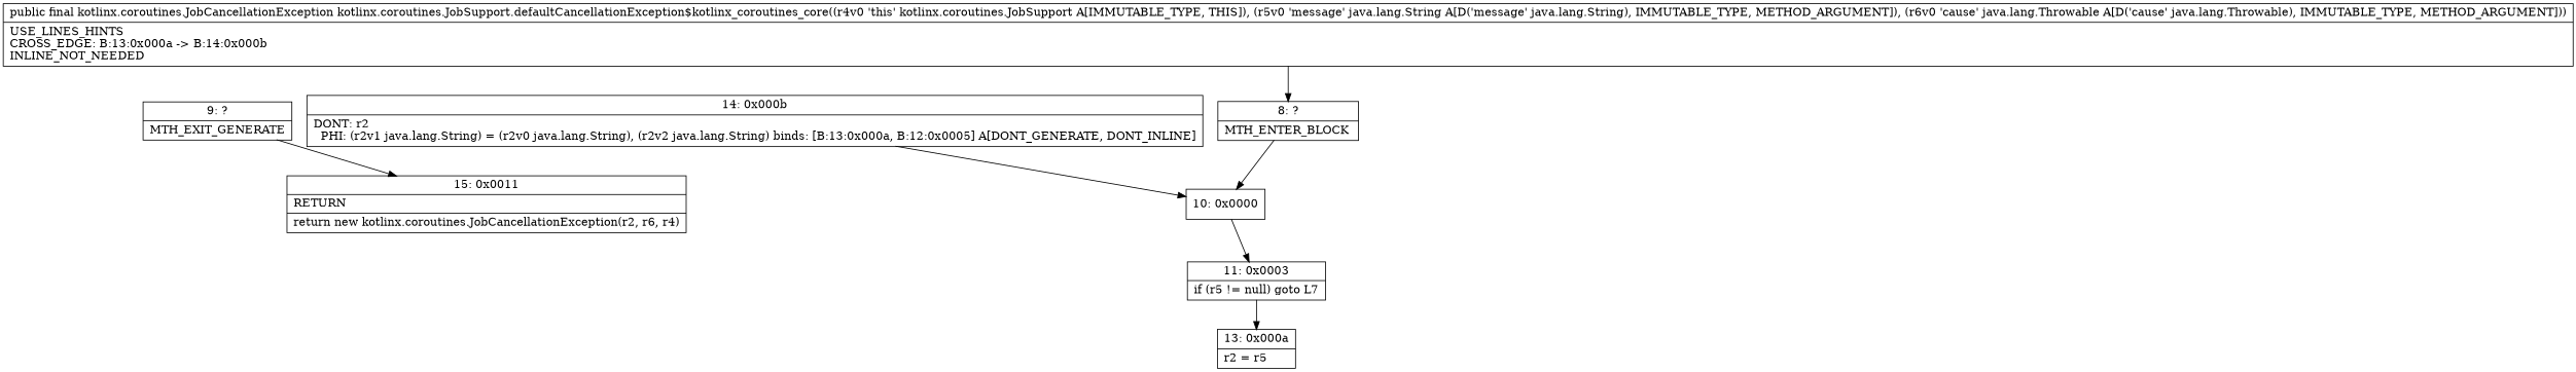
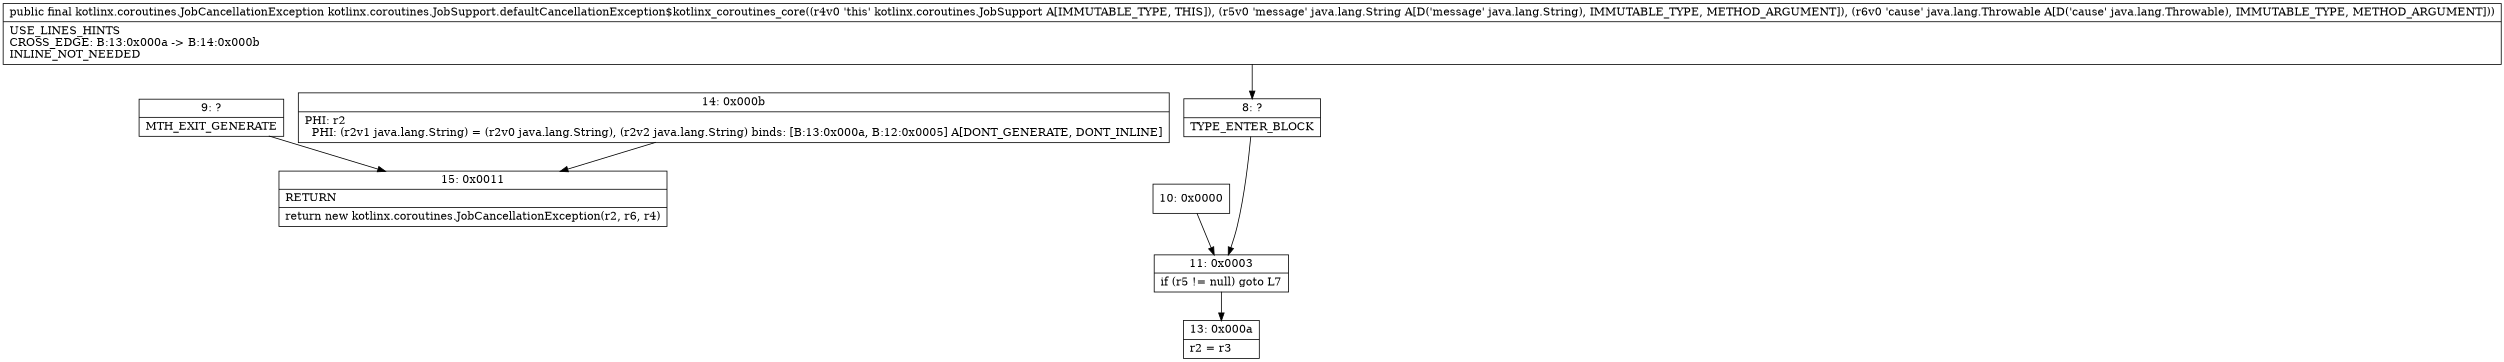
  digraph {
    node [shape=record]
-   n1 [label="{8\:\ ?|MTH_ENTER_BLOCK\l}"]
+   n1 [label="{8\:\ ?|TYPE_ENTER_BLOCK\l}"]
    n2 [label="{10\:\ 0x0000}"]
    n3 [label="{11\:\ 0x0003|if (r5 != null) goto L7\l}"]
-   n4 [label="{13\:\ 0x000a|r2 = r5\l}"]
-   n5 [label="{14\:\ 0x000b|DONT: r2 \l  PHI: (r2v1 java.lang.String) = (r2v0 java.lang.String), (r2v2 java.lang.String) binds: [B:13:0x000a, B:12:0x0005] A[DONT_GENERATE, DONT_INLINE]\l}"]
+   n4 [label="{13\:\ 0x000a|r2 = r3\l}"]
+   n5 [label="{14\:\ 0x000b|PHI: r2 \l  PHI: (r2v1 java.lang.String) = (r2v0 java.lang.String), (r2v2 java.lang.String) binds: [B:13:0x000a, B:12:0x0005] A[DONT_GENERATE, DONT_INLINE]\l}"]
    n6 [label="{15\:\ 0x0011|RETURN\l|return new kotlinx.coroutines.JobCancellationException(r2, r6, r4)\l}"]
    n7 [label="{9\:\ ?|MTH_EXIT_GENERATE\l}"]
    n8 [label="{public final kotlinx.coroutines.JobCancellationException kotlinx.coroutines.JobSupport.defaultCancellationException$kotlinx_coroutines_core((r4v0 'this' kotlinx.coroutines.JobSupport A[IMMUTABLE_TYPE, THIS]), (r5v0 'message' java.lang.String A[D('message' java.lang.String), IMMUTABLE_TYPE, METHOD_ARGUMENT]), (r6v0 'cause' java.lang.Throwable A[D('cause' java.lang.Throwable), IMMUTABLE_TYPE, METHOD_ARGUMENT]))  | USE_LINES_HINTS\lCROSS_EDGE: B:13:0x000a \-\> B:14:0x000b\lINLINE_NOT_NEEDED\l}"]
-   n1 -> n2
+   n1 -> n3
    n2 -> n3
    n3 -> n4
-   n5 -> n2
+   n5 -> n6
    n7 -> n6
    n8 -> n1
  }
